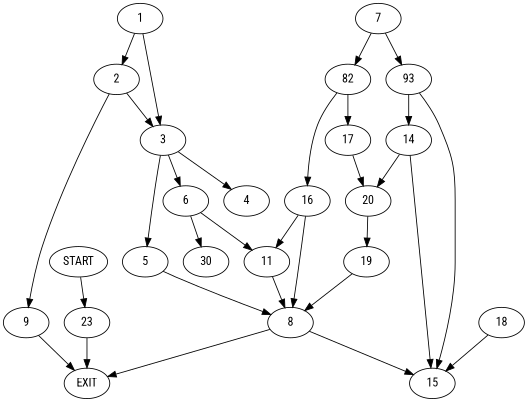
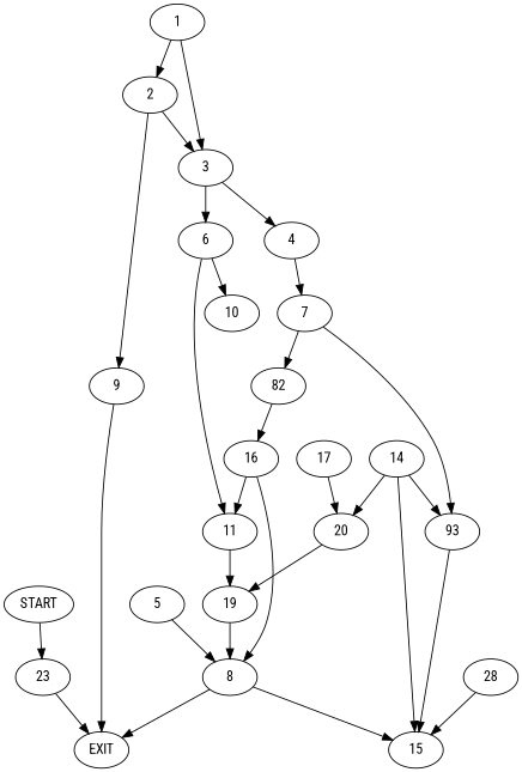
  digraph {
    fontname="Roboto Condensed"
    node [fontname="Roboto Condensed"]
    edge [fontname="Roboto Condensed"]
    n1 [label=START]
    n2 [label=23]
    1
    2
    3
    n6 [label=EXIT]
    9
    4
    5
    6
    7
    8
-   10 [label=30]
+   10
    11
    n15 [label=82]
    n16 [label=93]
    15
    16
    17
    14
    20
-   18
+   18 [label=28]
    19
    n1 -> n2
    n2 -> n6
    1 -> 2
    1 -> 3
    2 -> 3
    2 -> 9
    3 -> 4
-   3 -> 5
    3 -> 6
    9 -> n6
+   4 -> 7
    5 -> 8
    6 -> 10
    6 -> 11
    7 -> n15
    7 -> n16
    8 -> n6
    8 -> 15
-   11 -> 8
+   11 -> 19
    n15 -> 16
-   n15 -> 17
    n16 -> 15
-   n16 -> 14
+   14 -> n16
    16 -> 8
    16 -> 11
    17 -> 20
    14 -> 15
    14 -> 20
    20 -> 19
    18 -> 15
    19 -> 8
  }
